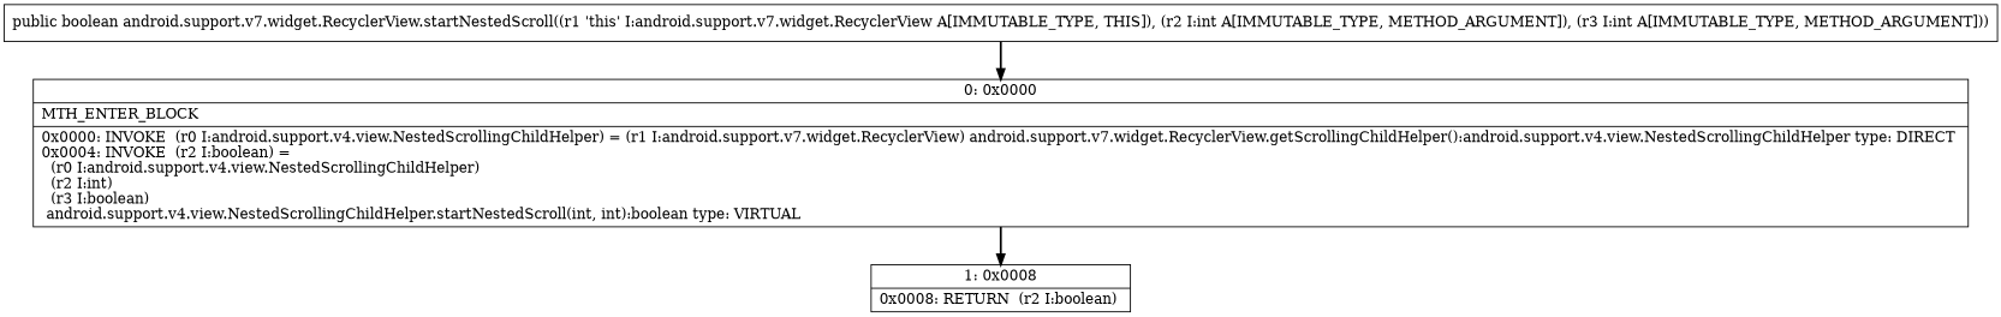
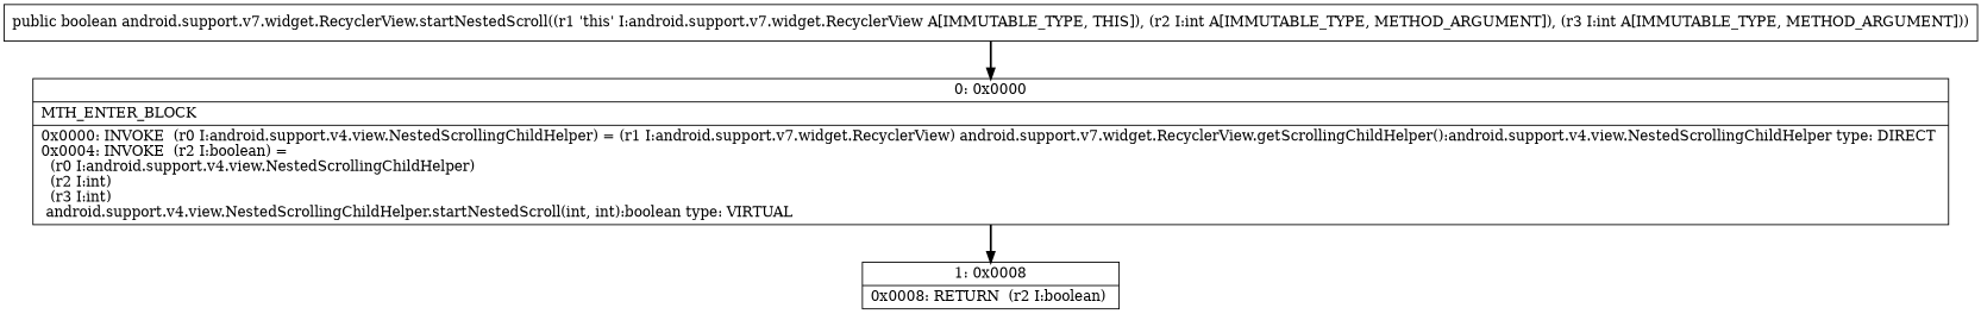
  digraph {
    node [shape=record]
    edge [style=bold]
-   n1 [label="{0\:\ 0x0000|MTH_ENTER_BLOCK\l|0x0000: INVOKE  (r0 I:android.support.v4.view.NestedScrollingChildHelper) = (r1 I:android.support.v7.widget.RecyclerView) android.support.v7.widget.RecyclerView.getScrollingChildHelper():android.support.v4.view.NestedScrollingChildHelper type: DIRECT \l0x0004: INVOKE  (r2 I:boolean) = \l  (r0 I:android.support.v4.view.NestedScrollingChildHelper)\l  (r2 I:int)\l  (r3 I:boolean)\l android.support.v4.view.NestedScrollingChildHelper.startNestedScroll(int, int):boolean type: VIRTUAL \l}"]
+   n1 [label="{0\:\ 0x0000|MTH_ENTER_BLOCK\l|0x0000: INVOKE  (r0 I:android.support.v4.view.NestedScrollingChildHelper) = (r1 I:android.support.v7.widget.RecyclerView) android.support.v7.widget.RecyclerView.getScrollingChildHelper():android.support.v4.view.NestedScrollingChildHelper type: DIRECT \l0x0004: INVOKE  (r2 I:boolean) = \l  (r0 I:android.support.v4.view.NestedScrollingChildHelper)\l  (r2 I:int)\l  (r3 I:int)\l android.support.v4.view.NestedScrollingChildHelper.startNestedScroll(int, int):boolean type: VIRTUAL \l}"]
    n2 [label="{1\:\ 0x0008|0x0008: RETURN  (r2 I:boolean) \l}"]
    n3 [label="{public boolean android.support.v7.widget.RecyclerView.startNestedScroll((r1 'this' I:android.support.v7.widget.RecyclerView A[IMMUTABLE_TYPE, THIS]), (r2 I:int A[IMMUTABLE_TYPE, METHOD_ARGUMENT]), (r3 I:int A[IMMUTABLE_TYPE, METHOD_ARGUMENT])) }"]
    n1 -> n2
    n3 -> n1
  }
